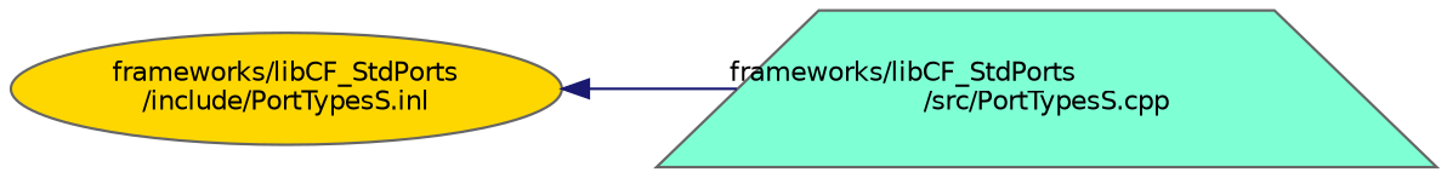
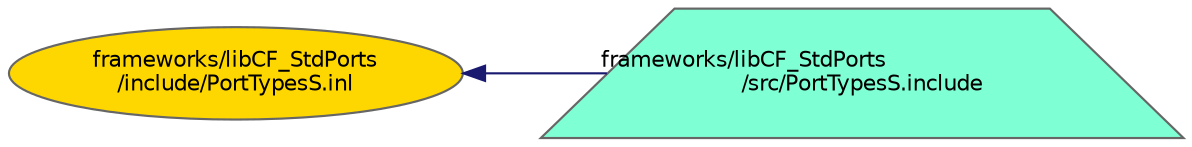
  digraph {
    rankdir=LR
    node [color=gray40 fontname=Helvetica fontsize=10 style=filled]
    n1 [fillcolor=gold fontcolor=black height=0.2 label="frameworks/libCF_StdPorts\l/include/PortTypesS.inl" shape=ellipse width=0.4]
-   n2 [fillcolor=aquamarine height=0.2 label="frameworks/libCF_StdPorts\l/src/PortTypesS.cpp" shape=trapezium width=0.4]
+   n2 [fillcolor=aquamarine height=0.2 label="frameworks/libCF_StdPorts\l/src/PortTypesS.include" shape=trapezium width=0.4]
    n1 -> n2 [color=midnightblue dir=back fontname=Helvetica fontsize=10 labelfontname=Helvetica labelfontsize=10 style=solid]
  }
